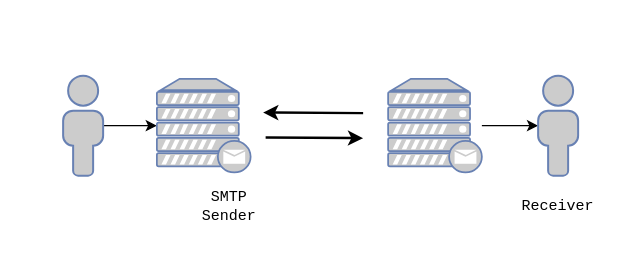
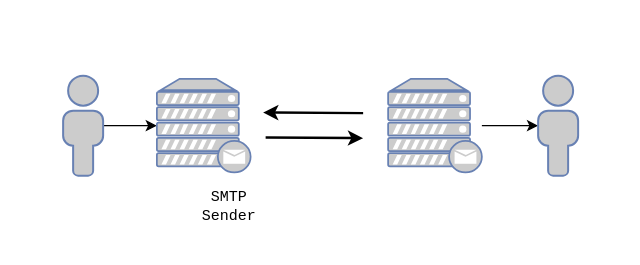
  <mxCell id="0" />
  <mxCell id="1" parent="0" />
  <mxCell id="2" value="" style="rounded=1;whiteSpace=wrap;html=1;strokeColor=none;" vertex="1" parent="1"><mxGeometry x="20" y="20" width="470" height="170" as="geometry" /></mxCell>
  <mxCell id="3" value="" style="edgeStyle=orthogonalEdgeStyle;rounded=0;orthogonalLoop=1;jettySize=auto;html=1;" edge="1" parent="1" source="4" target="7"><mxGeometry relative="1" as="geometry" /></mxCell>
  <mxCell id="4" value="" style="fontColor=#0066CC;verticalAlign=top;verticalLabelPosition=bottom;labelPosition=center;align=center;html=1;outlineConnect=0;fillColor=#CCCCCC;strokeColor=#6881B3;gradientColor=none;gradientDirection=north;strokeWidth=2;shape=mxgraph.networks.user_male;" vertex="1" parent="1"><mxGeometry x="50" y="60" width="32" height="80" as="geometry" /></mxCell>
  <mxCell id="5" value="" style="edgeStyle=orthogonalEdgeStyle;rounded=0;orthogonalLoop=1;jettySize=auto;html=1;startArrow=classic;startFill=1;endArrow=none;endFill=0;" edge="1" parent="1" source="6" target="8"><mxGeometry relative="1" as="geometry" /></mxCell>
  <mxCell id="6" value="" style="fontColor=#0066CC;verticalAlign=top;verticalLabelPosition=bottom;labelPosition=center;align=center;html=1;outlineConnect=0;fillColor=#CCCCCC;strokeColor=#6881B3;gradientColor=none;gradientDirection=north;strokeWidth=2;shape=mxgraph.networks.user_male;" vertex="1" parent="1"><mxGeometry x="430" y="60" width="32" height="80" as="geometry" /></mxCell>
  <mxCell id="7" value="" style="fontColor=#0066CC;verticalAlign=top;verticalLabelPosition=bottom;labelPosition=center;align=center;html=1;outlineConnect=0;fillColor=#CCCCCC;strokeColor=#6881B3;gradientColor=none;gradientDirection=north;strokeWidth=2;shape=mxgraph.networks.mail_server;" vertex="1" parent="1"><mxGeometry x="125" y="62.5" width="75" height="75" as="geometry" /></mxCell>
  <mxCell id="8" value="" style="fontColor=#0066CC;verticalAlign=top;verticalLabelPosition=bottom;labelPosition=center;align=center;html=1;outlineConnect=0;fillColor=#CCCCCC;strokeColor=#6881B3;gradientColor=none;gradientDirection=north;strokeWidth=2;shape=mxgraph.networks.mail_server;" vertex="1" parent="1"><mxGeometry x="310" y="62.5" width="75" height="75" as="geometry" /></mxCell>
  <mxCell id="9" value="" style="endArrow=classic;html=1;rounded=0;strokeWidth=2;" edge="1" parent="1"><mxGeometry width="50" height="50" relative="1" as="geometry"><mxPoint x="290" y="90" as="sourcePoint" /><mxPoint x="210" y="89.5" as="targetPoint" /></mxGeometry></mxCell>
  <mxCell id="10" value="" style="endArrow=none;html=1;rounded=0;startArrow=classic;startFill=1;endFill=0;strokeWidth=2;" edge="1" parent="1"><mxGeometry width="50" height="50" relative="1" as="geometry"><mxPoint x="290" y="110" as="sourcePoint" /><mxPoint x="212" y="109.5" as="targetPoint" /></mxGeometry></mxCell>
  <mxCell id="11" value="SMTP Sender" style="text;html=1;align=center;verticalAlign=middle;whiteSpace=wrap;rounded=0;fontFamily=Courier New;" vertex="1" parent="1"><mxGeometry x="152.5" y="150" width="60" height="30" as="geometry" /></mxCell>
- <mxCell id="12" value="Receiver" style="text;html=1;align=center;verticalAlign=middle;whiteSpace=wrap;rounded=0;fontFamily=Courier New;" vertex="1" parent="1"><mxGeometry x="416" y="150" width="60" height="30" as="geometry" /></mxCell>
